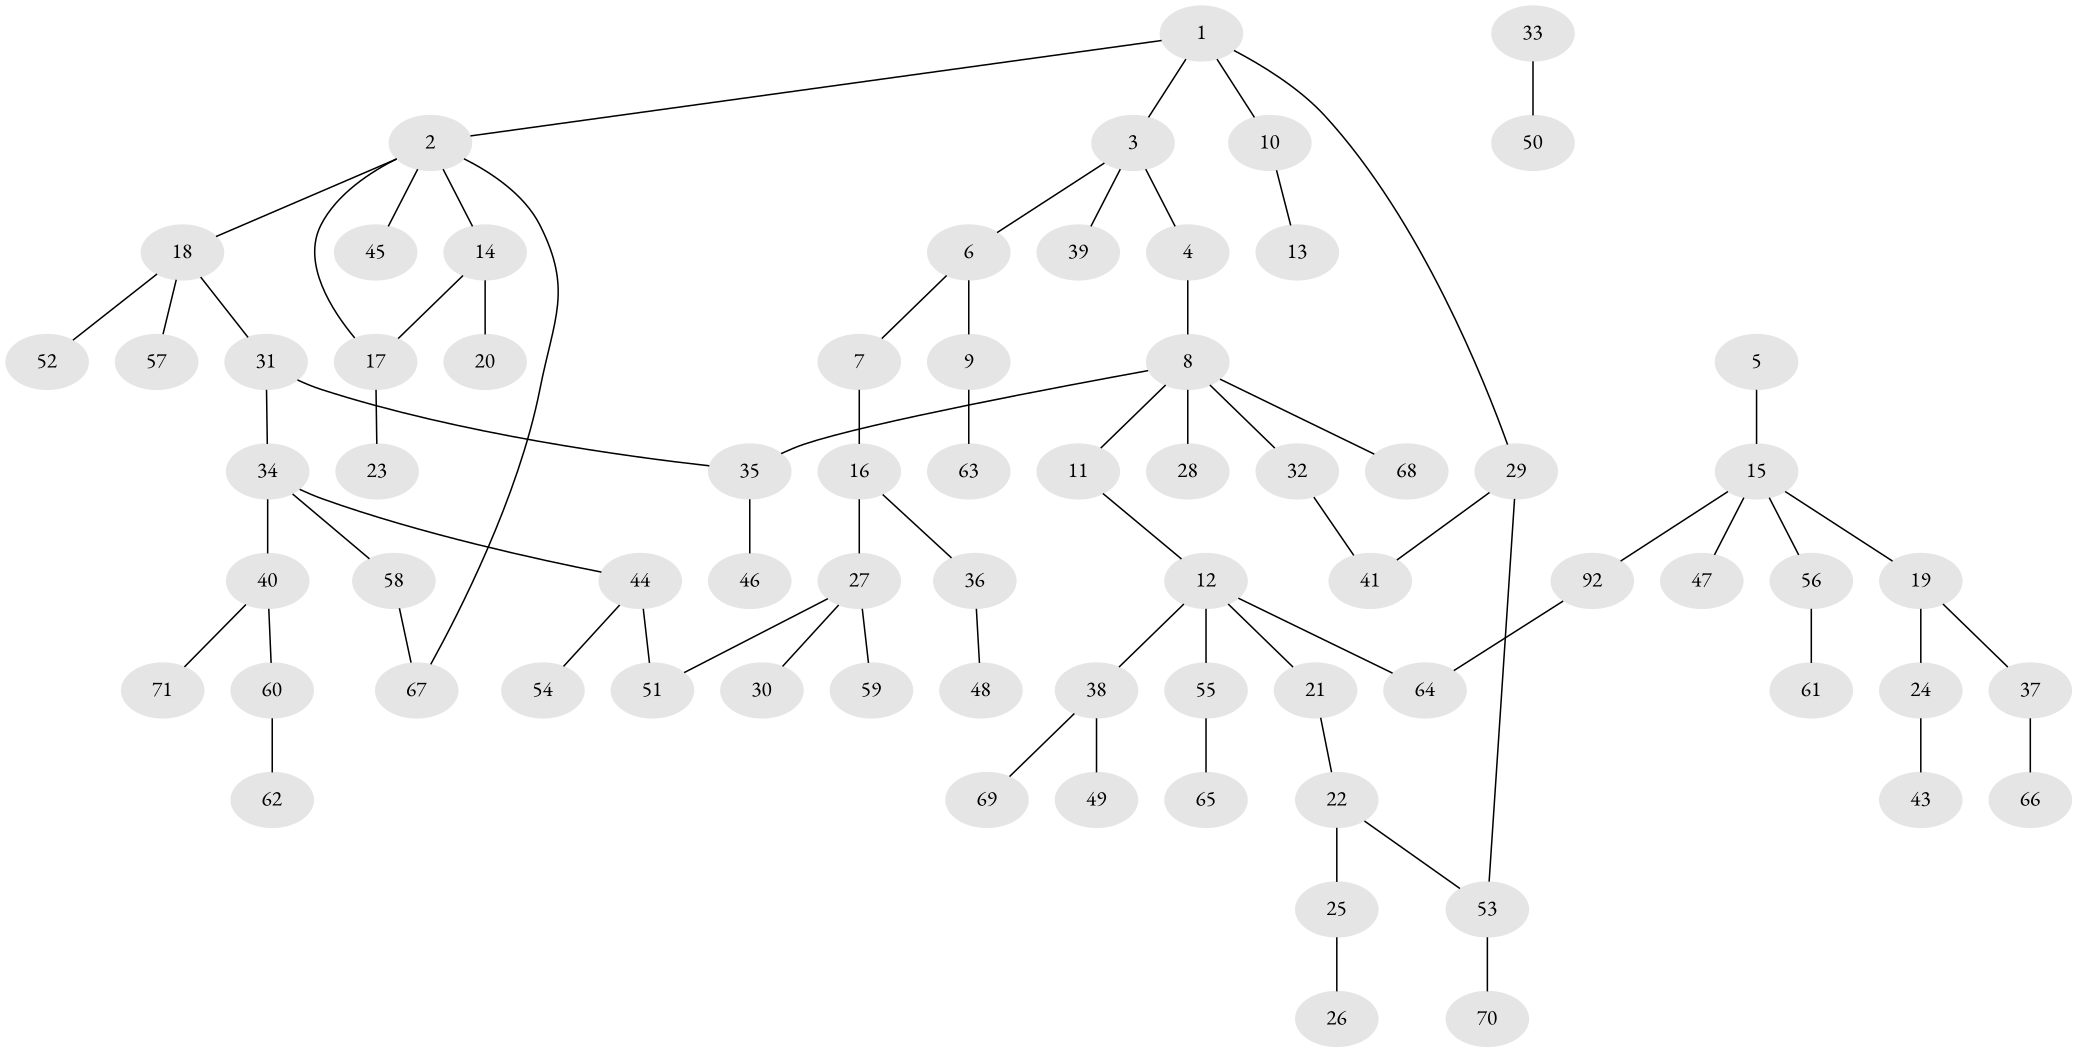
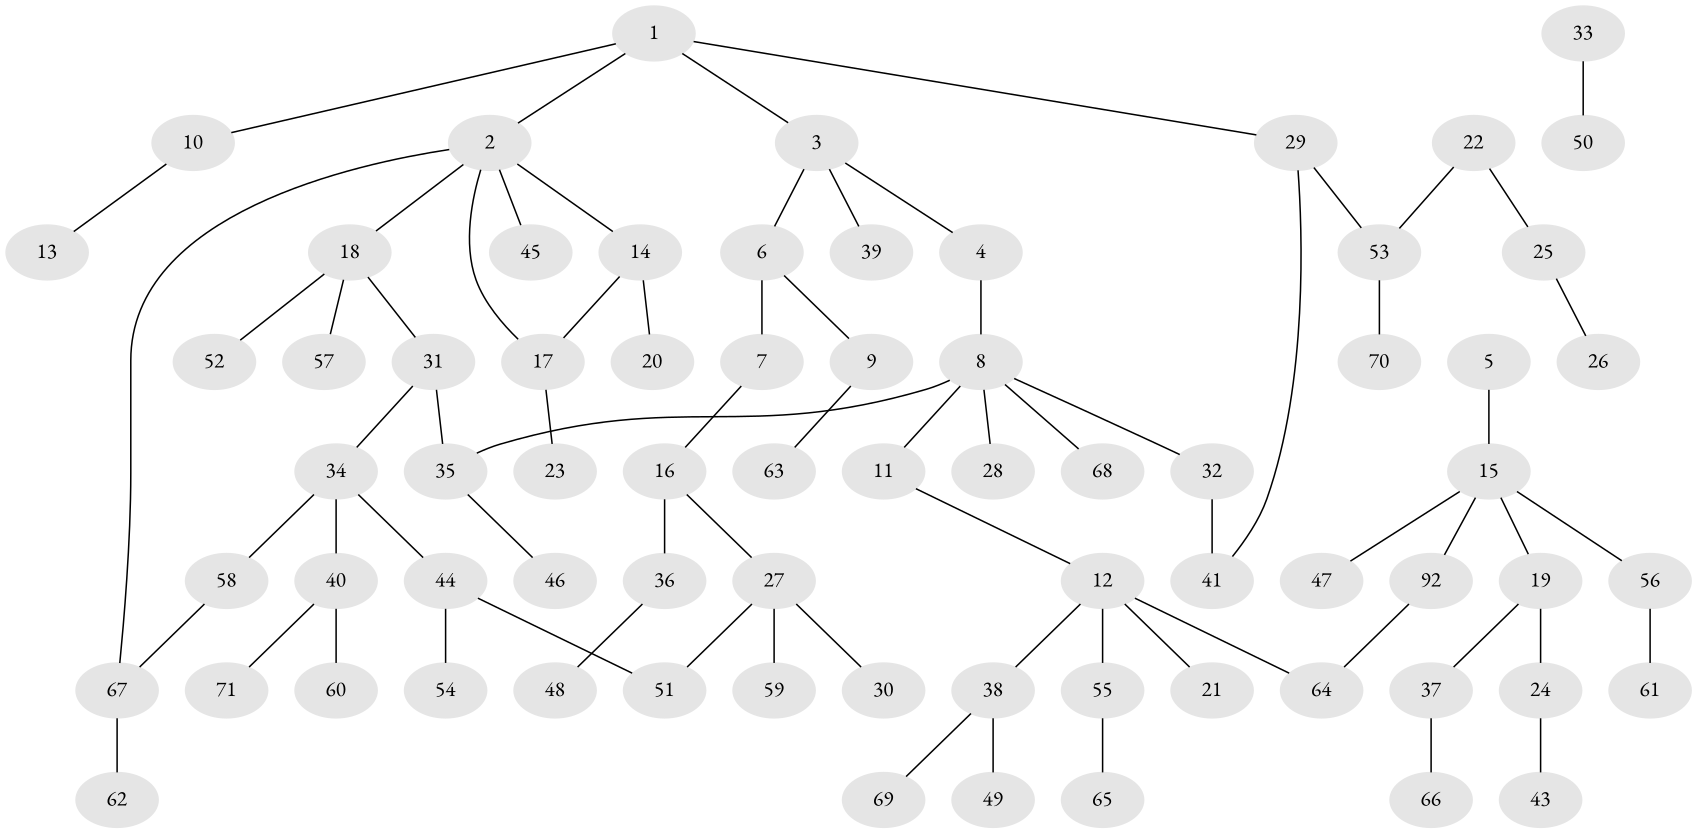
  graph {
    fontname="EB Garamond"
    node [color=gray90 fontname="EB Garamond" style=filled]
    edge [fontname="EB Garamond"]
    1
    2
    3
    10
    29
    14
    18
    45
    67
    17
    4
    6
    39
    13
    53
    41
    5
    15
    20
    31
    52
    57
    8
    7
    9
    11
    28
    32
    35
    68
    19
    n32 [label=92]
    47
    56
    16
    63
    27
    36
    12
    46
    21
    38
    55
    64
    22
    49
    69
    65
    23
    24
    37
    61
    30
    51
    59
    48
    34
    43
    66
    25
    26
    70
    33
    50
    40
    44
    58
    60
    71
    54
    62
    1 -- 2
    1 -- 3
    1 -- 10
    1 -- 29
    2 -- 14
    2 -- 18
    2 -- 45
    2 -- 67
    2 -- 17
    3 -- 4
    3 -- 6
    3 -- 39
    10 -- 13
    29 -- 53
    29 -- 41
    14 -- 17
    14 -- 20
    18 -- 31
    18 -- 52
    18 -- 57
    17 -- 23
    4 -- 8
    6 -- 7
    6 -- 9
    53 -- 70
    5 -- 15
    15 -- 19
    15 -- n32
    15 -- 47
    15 -- 56
    31 -- 35
    31 -- 34
    8 -- 11
    8 -- 28
    8 -- 32
    8 -- 35
    8 -- 68
    7 -- 16
    9 -- 63
    11 -- 12
    32 -- 41
    35 -- 46
    19 -- 24
    19 -- 37
    n32 -- 64
    56 -- 61
    16 -- 27
    16 -- 36
    27 -- 30
    27 -- 51
    27 -- 59
    36 -- 48
    12 -- 21
    12 -- 38
    12 -- 55
    12 -- 64
-   21 -- 22
    38 -- 49
    38 -- 69
    55 -- 65
    22 -- 53
    22 -- 25
    24 -- 43
    37 -- 66
    34 -- 40
    34 -- 44
    34 -- 58
    25 -- 26
    33 -- 50
    40 -- 60
    40 -- 71
    44 -- 51
    44 -- 54
    58 -- 67
-   60 -- 62
+   67 -- 62
  }
